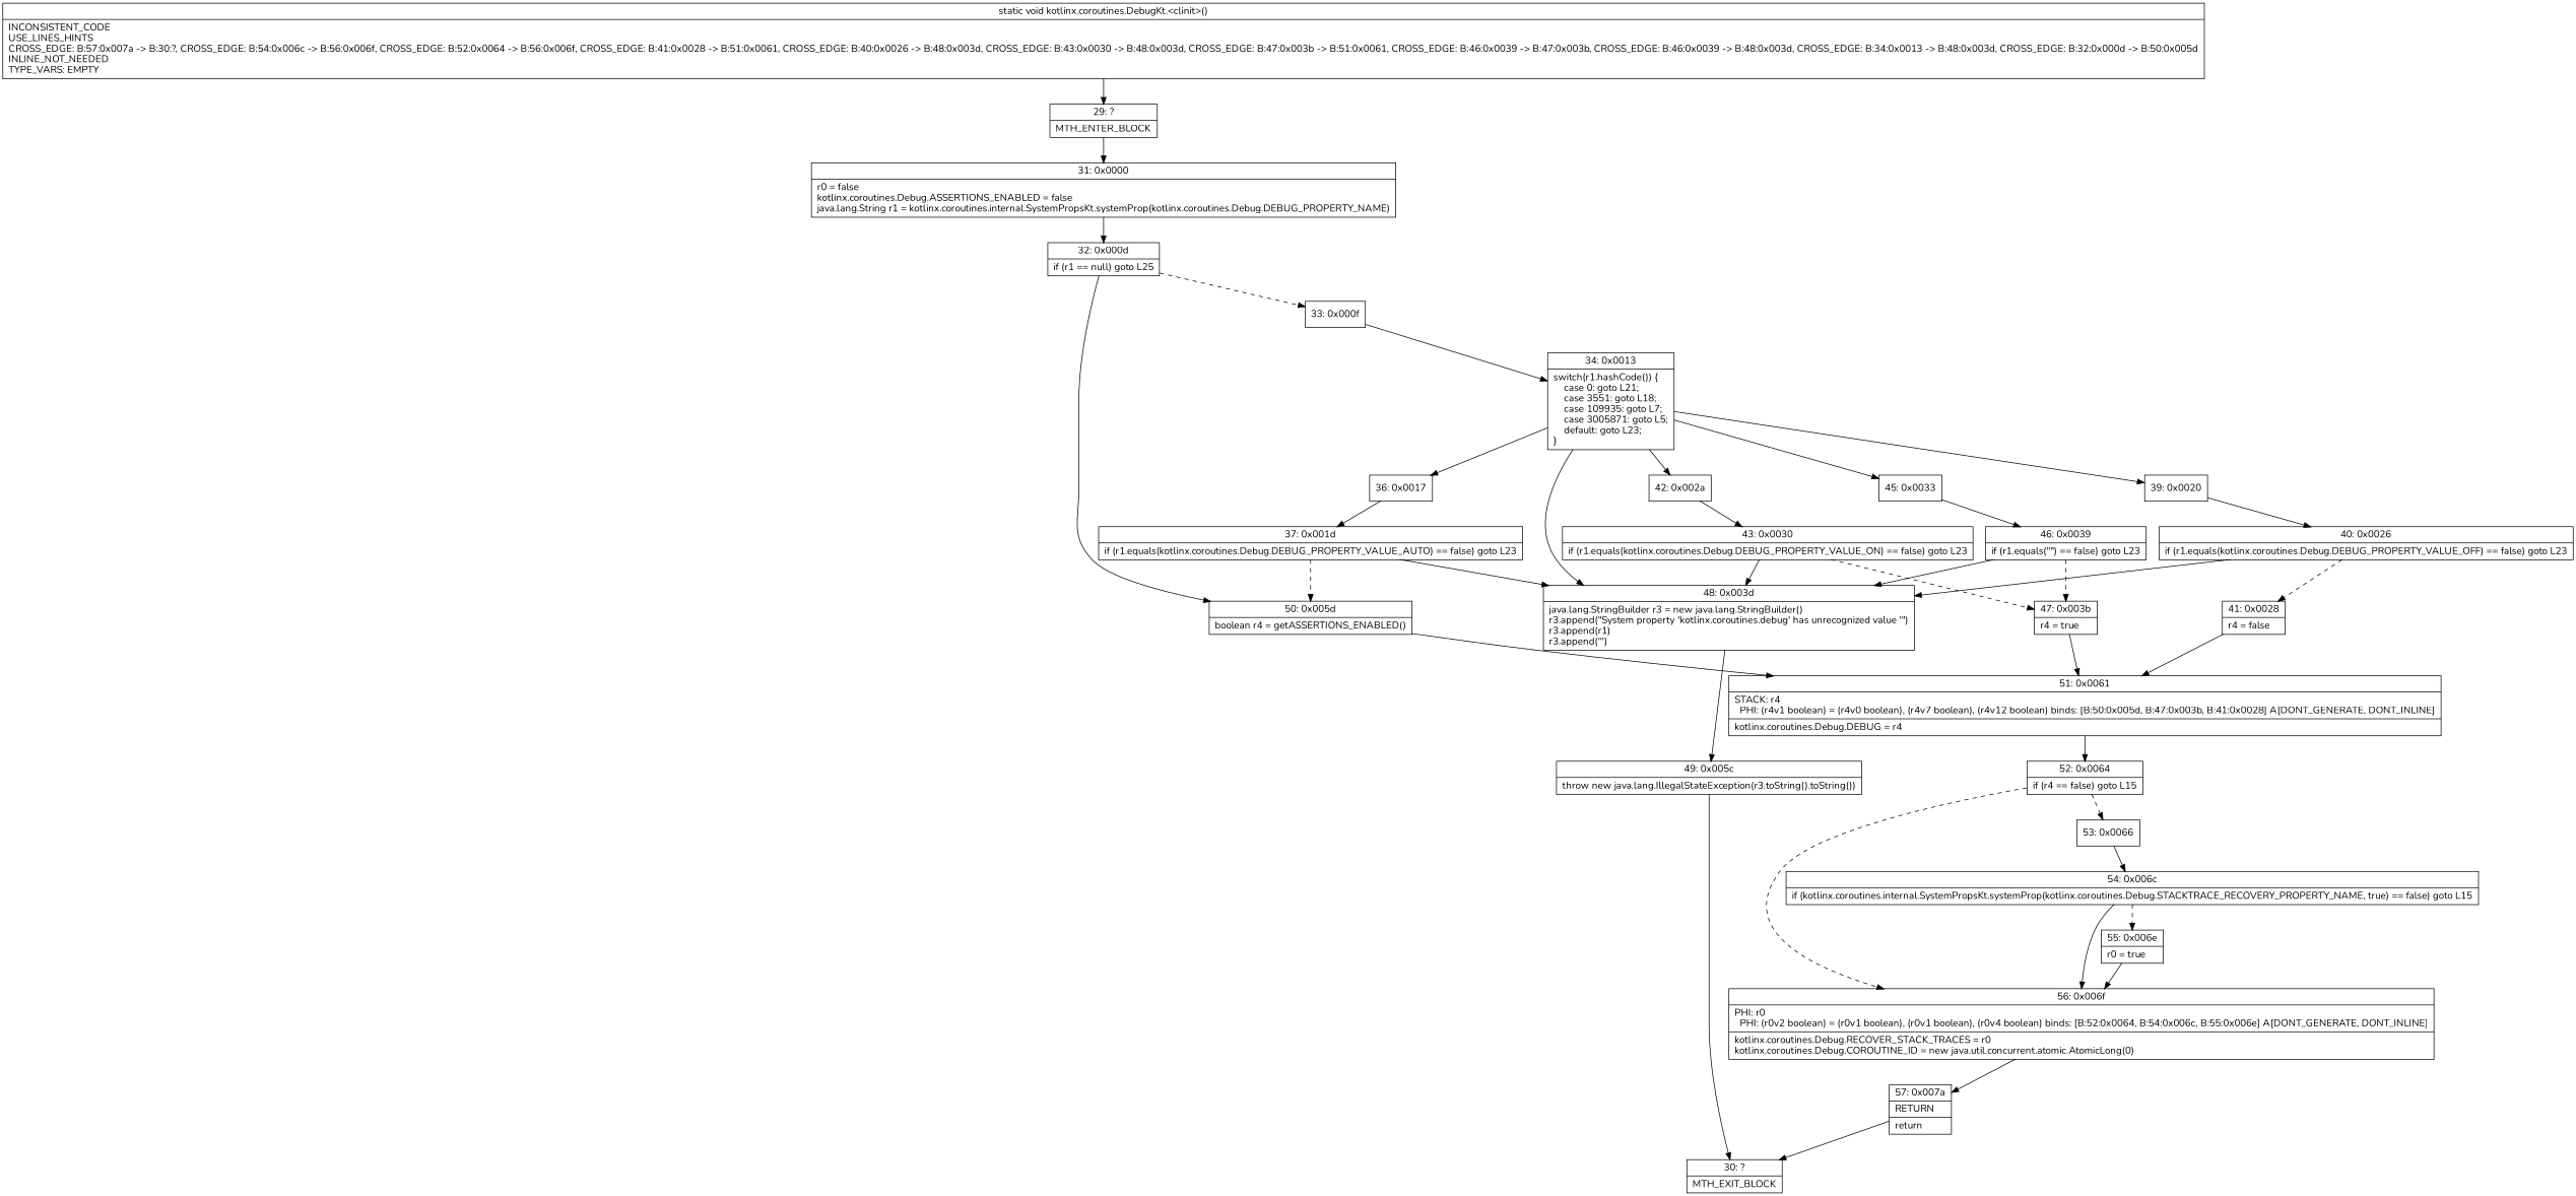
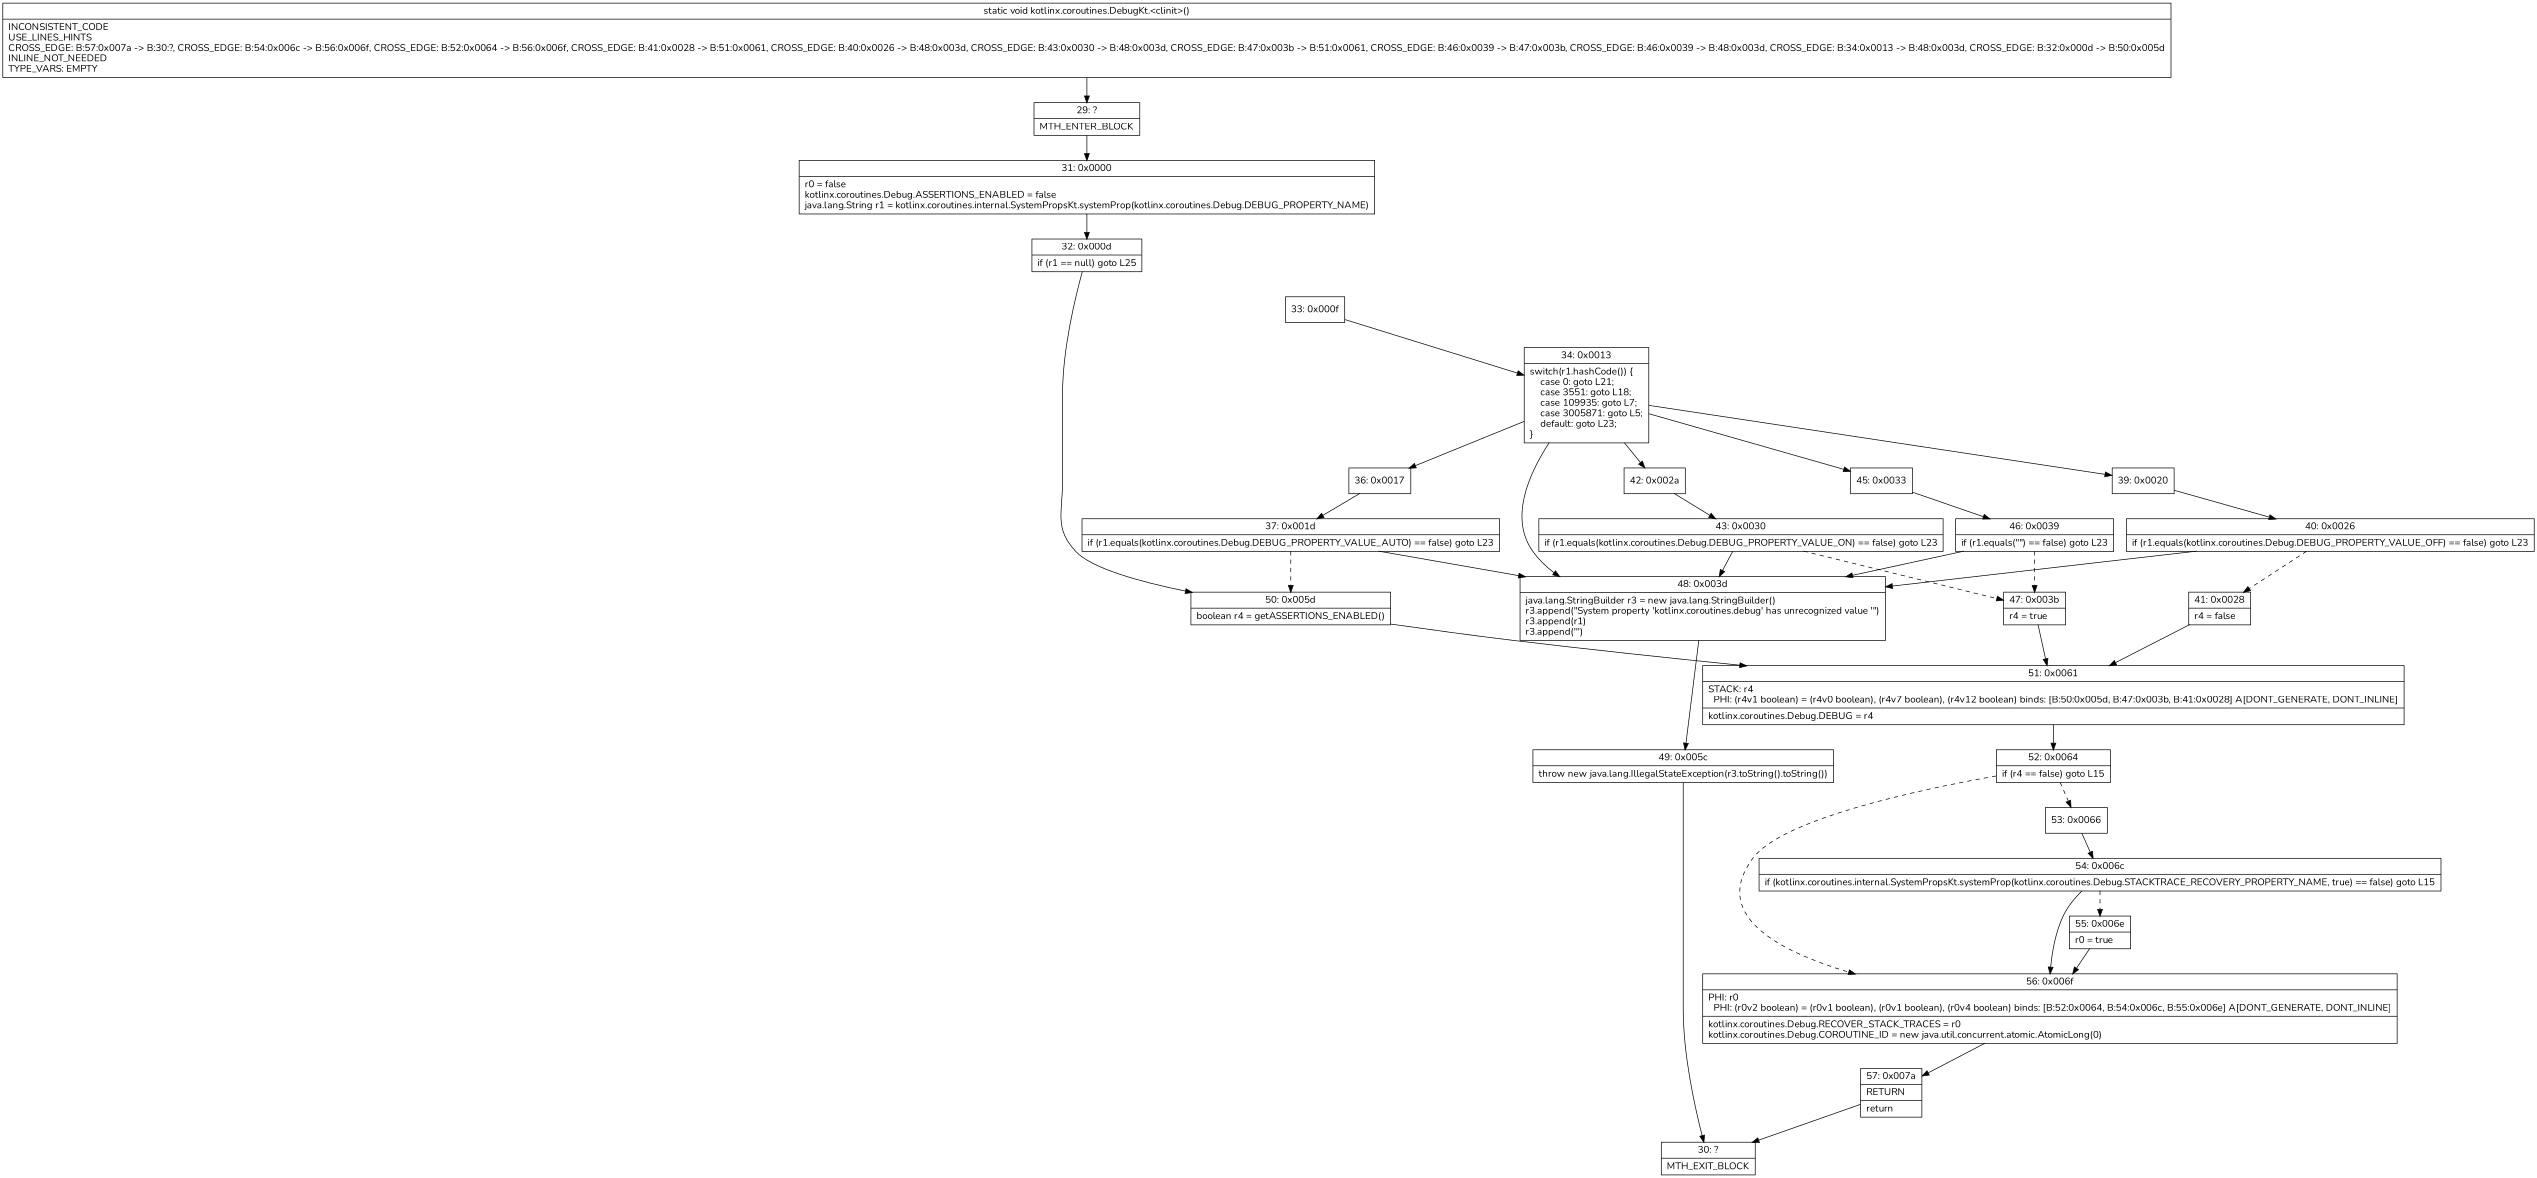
  digraph {
    fontname=Nunito
    node [fontname=Nunito shape=record]
    edge [fontname=Nunito]
    n1 [label="{29\:\ ?|MTH_ENTER_BLOCK\l}"]
    n2 [label="{31\:\ 0x0000|r0 = false\lkotlinx.coroutines.Debug.ASSERTIONS_ENABLED = false\ljava.lang.String r1 = kotlinx.coroutines.internal.SystemPropsKt.systemProp(kotlinx.coroutines.Debug.DEBUG_PROPERTY_NAME)\l}"]
    n3 [label="{32\:\ 0x000d|if (r1 == null) goto L25\l}"]
    n4 [label="{33\:\ 0x000f}"]
    n5 [label="{50\:\ 0x005d|boolean r4 = getASSERTIONS_ENABLED()\l}"]
    n6 [label="{34\:\ 0x0013|switch(r1.hashCode()) \{\l    case 0: goto L21;\l    case 3551: goto L18;\l    case 109935: goto L7;\l    case 3005871: goto L5;\l    default: goto L23;\l\}\l}"]
    n7 [label="{51\:\ 0x0061|STACK: r4 \l  PHI: (r4v1 boolean) = (r4v0 boolean), (r4v7 boolean), (r4v12 boolean) binds: [B:50:0x005d, B:47:0x003b, B:41:0x0028] A[DONT_GENERATE, DONT_INLINE]\l|kotlinx.coroutines.Debug.DEBUG = r4\l}"]
    n8 [label="{36\:\ 0x0017}"]
    n9 [label="{39\:\ 0x0020}"]
    n10 [label="{42\:\ 0x002a}"]
    n11 [label="{45\:\ 0x0033}"]
    n12 [label="{48\:\ 0x003d|java.lang.StringBuilder r3 = new java.lang.StringBuilder()\lr3.append(\"System property 'kotlinx.coroutines.debug' has unrecognized value '\")\lr3.append(r1)\lr3.append(''')\l}"]
    n13 [label="{37\:\ 0x001d|if (r1.equals(kotlinx.coroutines.Debug.DEBUG_PROPERTY_VALUE_AUTO) == false) goto L23\l}"]
    n14 [label="{40\:\ 0x0026|if (r1.equals(kotlinx.coroutines.Debug.DEBUG_PROPERTY_VALUE_OFF) == false) goto L23\l}"]
    n15 [label="{43\:\ 0x0030|if (r1.equals(kotlinx.coroutines.Debug.DEBUG_PROPERTY_VALUE_ON) == false) goto L23\l}"]
    n16 [label="{46\:\ 0x0039|if (r1.equals(\"\") == false) goto L23\l}"]
    n17 [label="{49\:\ 0x005c|throw new java.lang.IllegalStateException(r3.toString().toString())\l}"]
    n18 [label="{41\:\ 0x0028|r4 = false\l}"]
    n19 [label="{52\:\ 0x0064|if (r4 == false) goto L15\l}"]
    n20 [label="{53\:\ 0x0066}"]
    n21 [label="{56\:\ 0x006f|PHI: r0 \l  PHI: (r0v2 boolean) = (r0v1 boolean), (r0v1 boolean), (r0v4 boolean) binds: [B:52:0x0064, B:54:0x006c, B:55:0x006e] A[DONT_GENERATE, DONT_INLINE]\l|kotlinx.coroutines.Debug.RECOVER_STACK_TRACES = r0\lkotlinx.coroutines.Debug.COROUTINE_ID = new java.util.concurrent.atomic.AtomicLong(0)\l}"]
    n22 [label="{54\:\ 0x006c|if (kotlinx.coroutines.internal.SystemPropsKt.systemProp(kotlinx.coroutines.Debug.STACKTRACE_RECOVERY_PROPERTY_NAME, true) == false) goto L15\l}"]
    n23 [label="{57\:\ 0x007a|RETURN\l|return\l}"]
    n24 [label="{55\:\ 0x006e|r0 = true\l}"]
    n25 [label="{30\:\ ?|MTH_EXIT_BLOCK\l}"]
    n26 [label="{47\:\ 0x003b|r4 = true\l}"]
    n27 [label="{static void kotlinx.coroutines.DebugKt.\<clinit\>()  | INCONSISTENT_CODE\lUSE_LINES_HINTS\lCROSS_EDGE: B:57:0x007a \-\> B:30:?, CROSS_EDGE: B:54:0x006c \-\> B:56:0x006f, CROSS_EDGE: B:52:0x0064 \-\> B:56:0x006f, CROSS_EDGE: B:41:0x0028 \-\> B:51:0x0061, CROSS_EDGE: B:40:0x0026 \-\> B:48:0x003d, CROSS_EDGE: B:43:0x0030 \-\> B:48:0x003d, CROSS_EDGE: B:47:0x003b \-\> B:51:0x0061, CROSS_EDGE: B:46:0x0039 \-\> B:47:0x003b, CROSS_EDGE: B:46:0x0039 \-\> B:48:0x003d, CROSS_EDGE: B:34:0x0013 \-\> B:48:0x003d, CROSS_EDGE: B:32:0x000d \-\> B:50:0x005d\lINLINE_NOT_NEEDED\lTYPE_VARS: EMPTY\l}"]
    n1 -> n2
    n2 -> n3
-   n3 -> n4 [style=dashed]
    n3 -> n5
    n4 -> n6
    n5 -> n7
    n6 -> n8
    n6 -> n9
    n6 -> n10
    n6 -> n11
    n6 -> n12
    n7 -> n19
    n8 -> n13
    n9 -> n14
    n10 -> n15
    n11 -> n16
    n12 -> n17
    n13 -> n5 [style=dashed]
    n13 -> n12
    n14 -> n12
    n14 -> n18 [style=dashed]
    n15 -> n12
    n15 -> n26 [style=dashed]
    n16 -> n12
    n16 -> n26 [style=dashed]
    n17 -> n25
    n18 -> n7
    n19 -> n20 [style=dashed]
    n19 -> n21 [style=dashed]
    n20 -> n22
    n21 -> n23
    n22 -> n21
    n22 -> n24 [style=dashed]
    n23 -> n25
    n24 -> n21
    n26 -> n7
    n27 -> n1
  }
